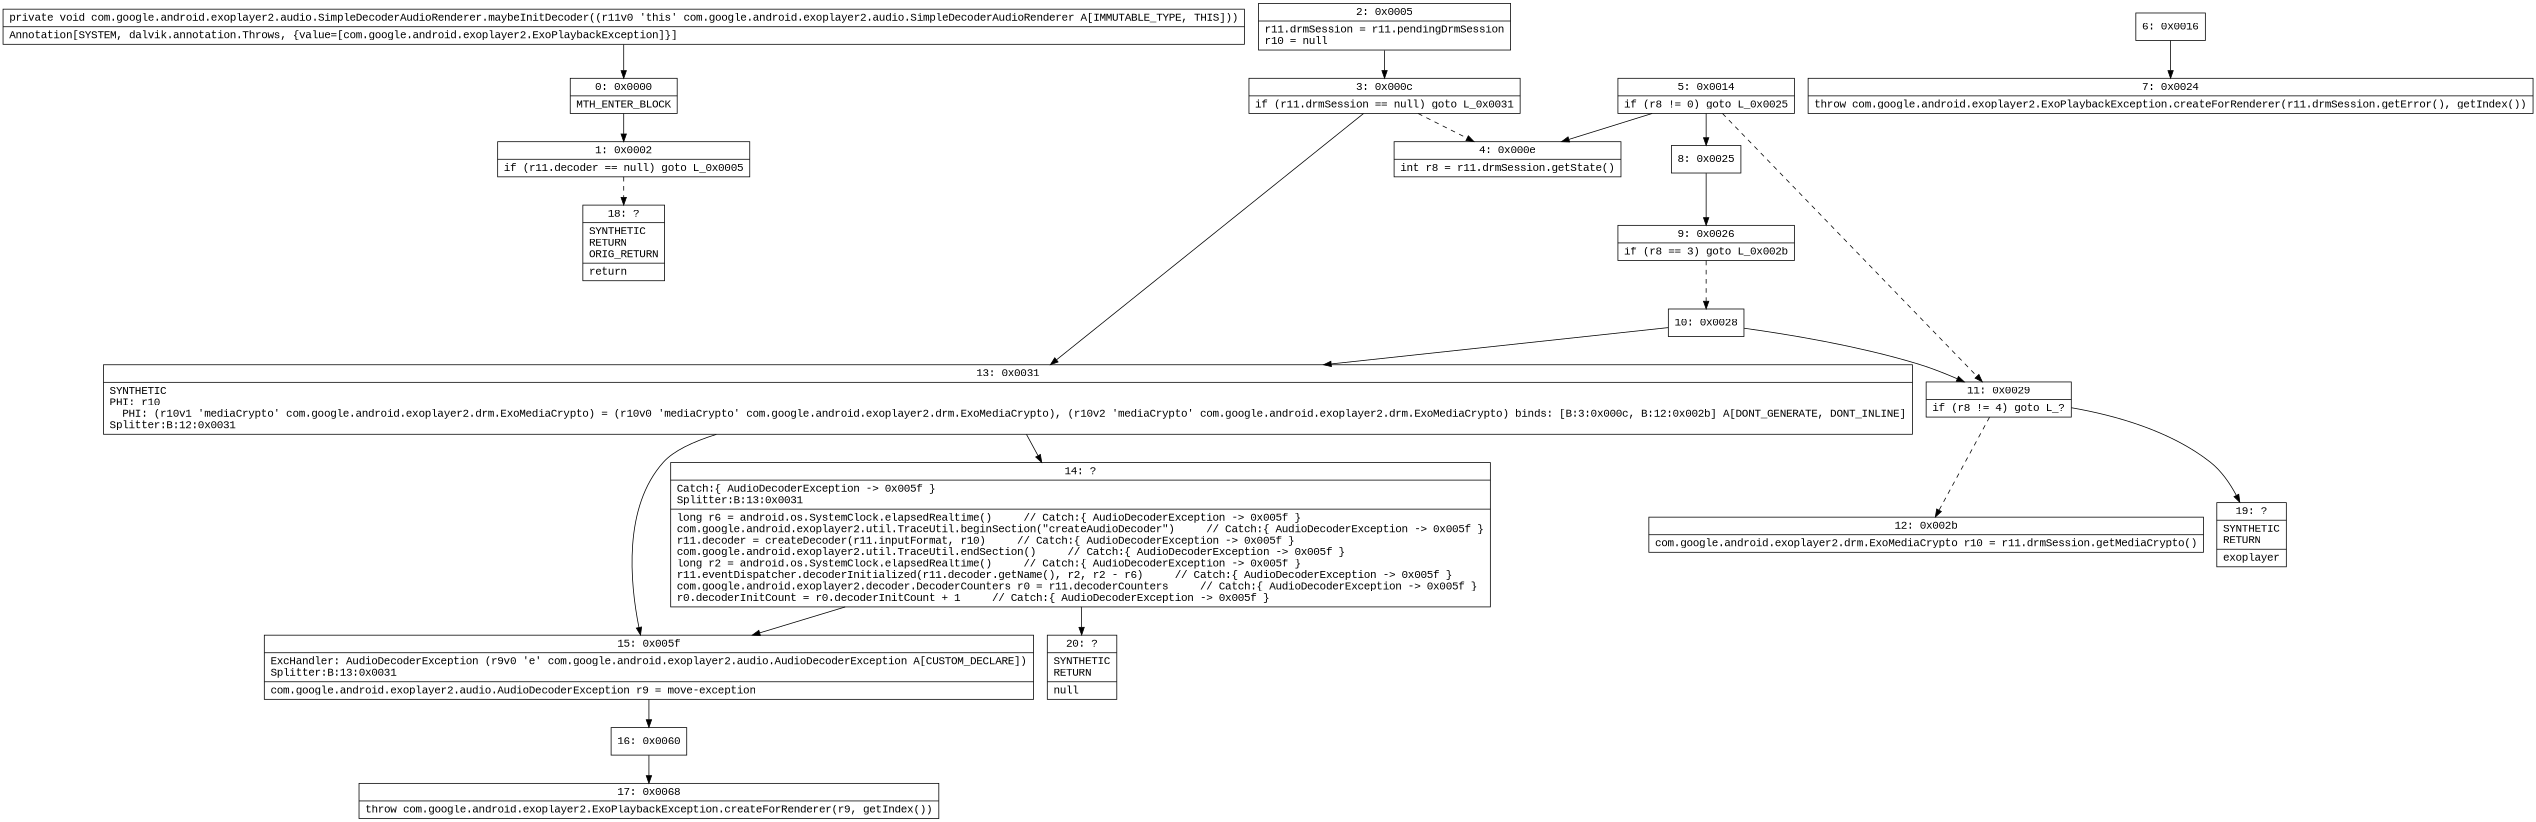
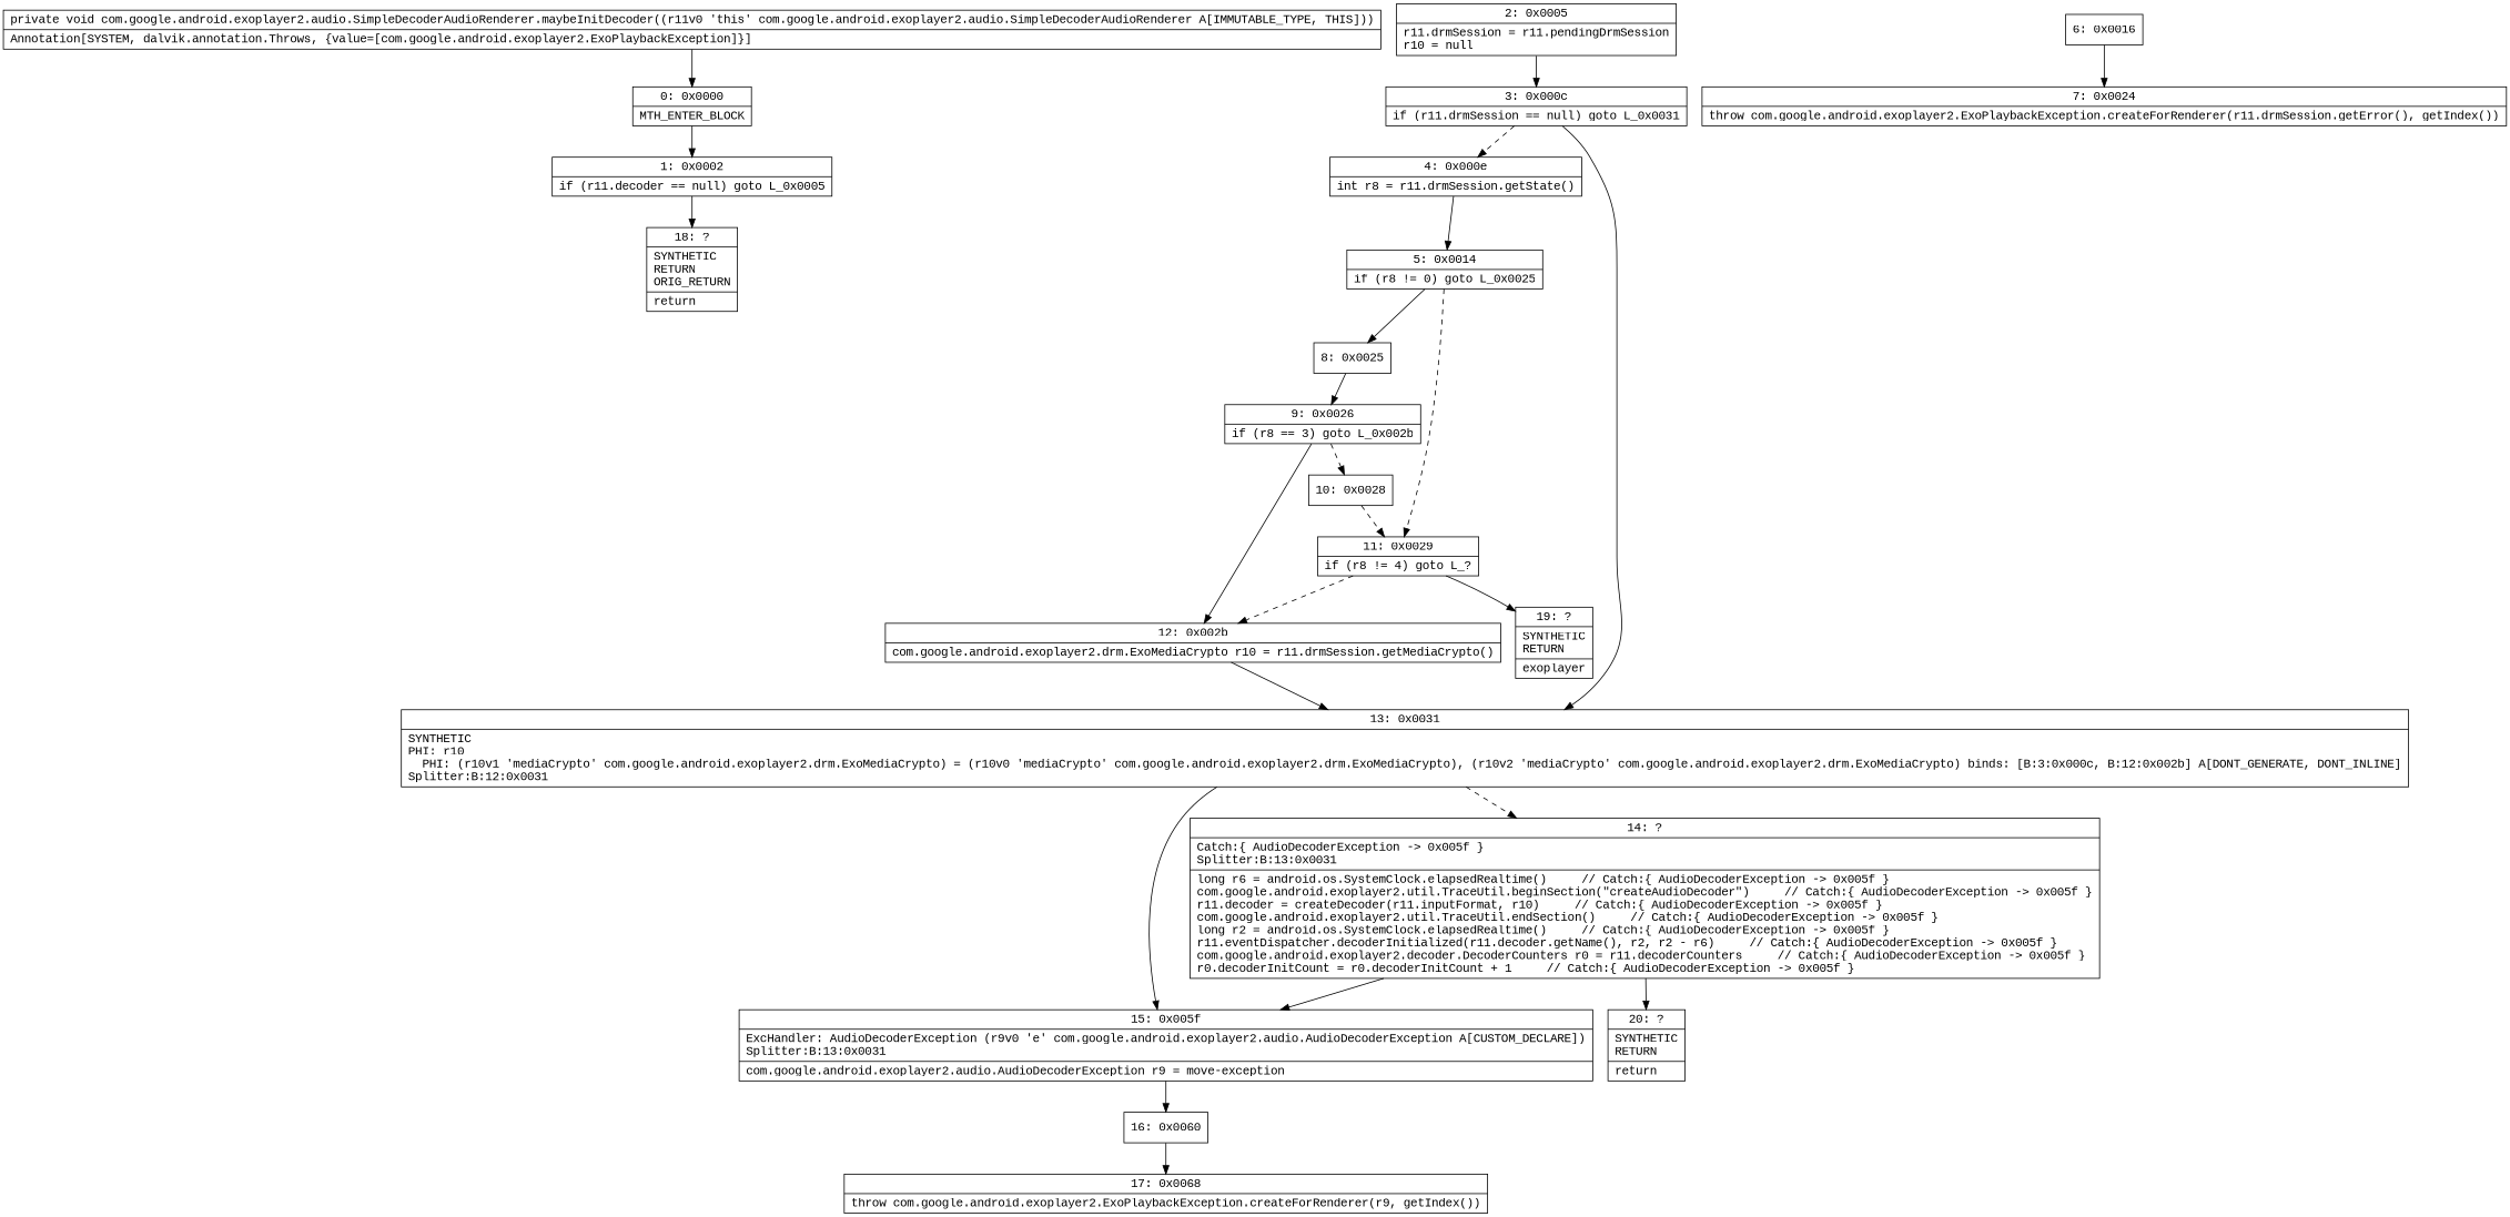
  digraph {
    fontname="Liberation Mono"
    node [fontname="Liberation Mono" shape=record]
    edge [fontname="Liberation Mono"]
    n1 [label="{0\:\ 0x0000|MTH_ENTER_BLOCK\l}"]
    n2 [label="{1\:\ 0x0002|if (r11.decoder == null) goto L_0x0005\l}"]
    n3 [label="{18\:\ ?|SYNTHETIC\lRETURN\lORIG_RETURN\l|return\l}"]
    n4 [label="{2\:\ 0x0005|r11.drmSession = r11.pendingDrmSession\lr10 = null\l}"]
    n5 [label="{3\:\ 0x000c|if (r11.drmSession == null) goto L_0x0031\l}"]
    n6 [label="{4\:\ 0x000e|int r8 = r11.drmSession.getState()\l}"]
    n7 [label="{13\:\ 0x0031|SYNTHETIC\lPHI: r10 \l  PHI: (r10v1 'mediaCrypto' com.google.android.exoplayer2.drm.ExoMediaCrypto) = (r10v0 'mediaCrypto' com.google.android.exoplayer2.drm.ExoMediaCrypto), (r10v2 'mediaCrypto' com.google.android.exoplayer2.drm.ExoMediaCrypto) binds: [B:3:0x000c, B:12:0x002b] A[DONT_GENERATE, DONT_INLINE]\lSplitter:B:12:0x0031\l}"]
    n8 [label="{5\:\ 0x0014|if (r8 != 0) goto L_0x0025\l}"]
    n9 [label="{14\:\ ?|Catch:\{ AudioDecoderException \-\> 0x005f \}\lSplitter:B:13:0x0031\l|long r6 = android.os.SystemClock.elapsedRealtime()     \/\/ Catch:\{ AudioDecoderException \-\> 0x005f \}\lcom.google.android.exoplayer2.util.TraceUtil.beginSection(\"createAudioDecoder\")     \/\/ Catch:\{ AudioDecoderException \-\> 0x005f \}\lr11.decoder = createDecoder(r11.inputFormat, r10)     \/\/ Catch:\{ AudioDecoderException \-\> 0x005f \}\lcom.google.android.exoplayer2.util.TraceUtil.endSection()     \/\/ Catch:\{ AudioDecoderException \-\> 0x005f \}\llong r2 = android.os.SystemClock.elapsedRealtime()     \/\/ Catch:\{ AudioDecoderException \-\> 0x005f \}\lr11.eventDispatcher.decoderInitialized(r11.decoder.getName(), r2, r2 \- r6)     \/\/ Catch:\{ AudioDecoderException \-\> 0x005f \}\lcom.google.android.exoplayer2.decoder.DecoderCounters r0 = r11.decoderCounters     \/\/ Catch:\{ AudioDecoderException \-\> 0x005f \}\lr0.decoderInitCount = r0.decoderInitCount + 1     \/\/ Catch:\{ AudioDecoderException \-\> 0x005f \}\l}"]
    n10 [label="{15\:\ 0x005f|ExcHandler: AudioDecoderException (r9v0 'e' com.google.android.exoplayer2.audio.AudioDecoderException A[CUSTOM_DECLARE])\lSplitter:B:13:0x0031\l|com.google.android.exoplayer2.audio.AudioDecoderException r9 = move\-exception\l}"]
    n11 [label="{8\:\ 0x0025}"]
    n12 [label="{11\:\ 0x0029|if (r8 != 4) goto L_?\l}"]
    n13 [label="{6\:\ 0x0016}"]
    n14 [label="{7\:\ 0x0024|throw com.google.android.exoplayer2.ExoPlaybackException.createForRenderer(r11.drmSession.getError(), getIndex())\l}"]
    n15 [label="{9\:\ 0x0026|if (r8 == 3) goto L_0x002b\l}"]
    n16 [label="{10\:\ 0x0028}"]
    n17 [label="{12\:\ 0x002b|com.google.android.exoplayer2.drm.ExoMediaCrypto r10 = r11.drmSession.getMediaCrypto()\l}"]
    n18 [label="{19\:\ ?|SYNTHETIC\lRETURN\l|exoplayer\l}"]
-   n19 [label="{20\:\ ?|SYNTHETIC\lRETURN\l|null\l}"]
+   n19 [label="{20\:\ ?|SYNTHETIC\lRETURN\l|return\l}"]
    n20 [label="{16\:\ 0x0060}"]
    n21 [label="{17\:\ 0x0068|throw com.google.android.exoplayer2.ExoPlaybackException.createForRenderer(r9, getIndex())\l}"]
    n22 [label="{private void com.google.android.exoplayer2.audio.SimpleDecoderAudioRenderer.maybeInitDecoder((r11v0 'this' com.google.android.exoplayer2.audio.SimpleDecoderAudioRenderer A[IMMUTABLE_TYPE, THIS]))  | Annotation[SYSTEM, dalvik.annotation.Throws, \{value=[com.google.android.exoplayer2.ExoPlaybackException]\}]\l}"]
    n1 -> n2
-   n2 -> n3 [style=dashed]
+   n2 -> n3 [style=solid]
    n4 -> n5
    n5 -> n6 [style=dashed]
    n5 -> n7
-   n8 -> n6
-   n7 -> n9
+   n6 -> n8
+   n7 -> n9 [style=dashed]
    n7 -> n10
    n8 -> n11
    n8 -> n12 [style=dashed]
    n9 -> n10
    n9 -> n19
    n10 -> n20
    n11 -> n15
    n12 -> n17 [style=dashed]
    n12 -> n18
    n13 -> n14
    n15 -> n16 [style=dashed]
-   n16 -> n12
-   n16 -> n7
+   n15 -> n17
+   n16 -> n12 [style=dashed]
+   n17 -> n7
    n20 -> n21
    n22 -> n1
  }
